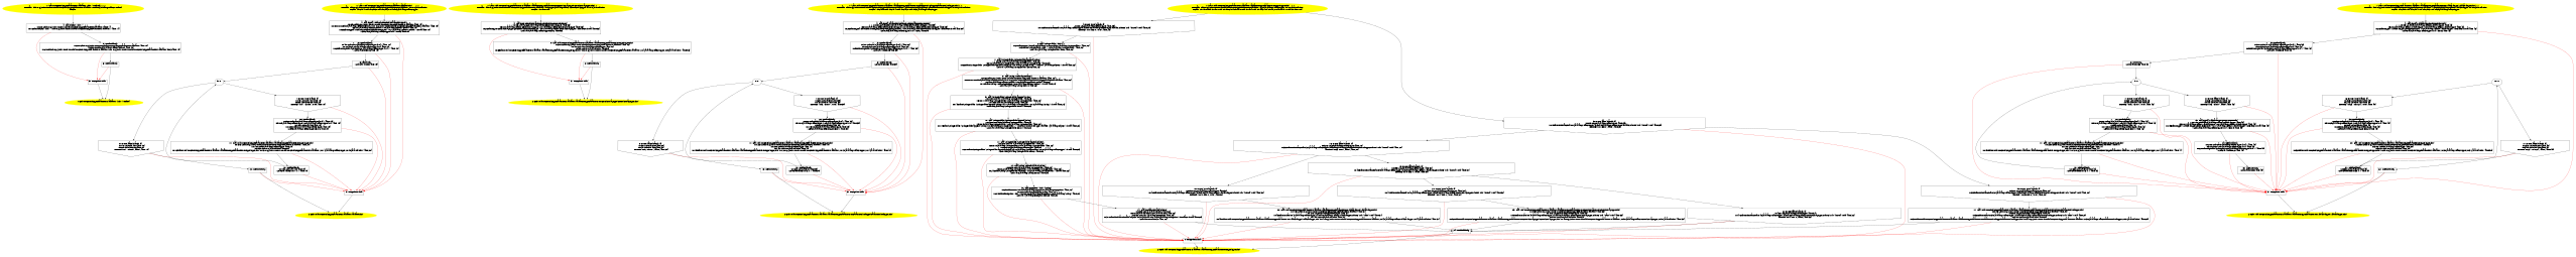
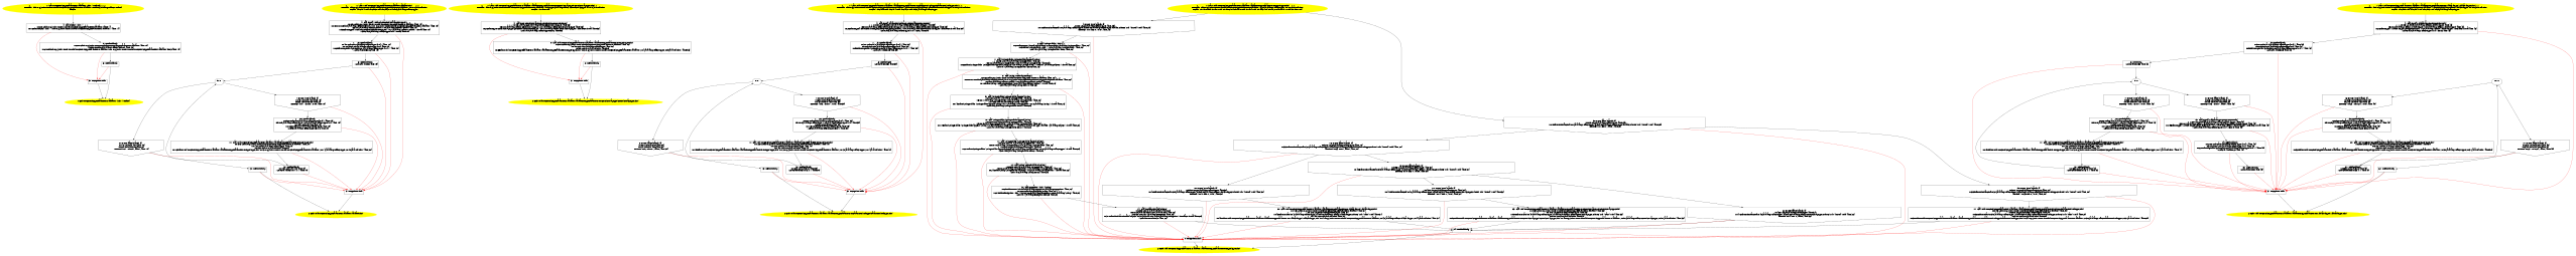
  digraph {
    node [shape=box]
    n1 [color=yellow label="1: Start NoGenericTypeParametersValidator.<init>(Method)\nFormals:  this:org.junit.runners.model.NoGenericTypeParametersValidator* method:java.lang.reflect.Method*\nLocals:  \n  " style=filled shape=""]
    n2 [label="4:  Call Object.<init>() \n   n$0=*&this:org.junit.runners.model.NoGenericTypeParametersValidator* [line 14]\n  n$1=_fun_Object.<init>()(n$0:org.junit.runners.model.NoGenericTypeParametersValidator*) [line 14]\n "]
    n3 [label="3:  exceptions sink \n  "]
    n4 [label="5:  method_body \n   n$2=*&this:org.junit.runners.model.NoGenericTypeParametersValidator* [line 15]\n  n$3=*&method:java.lang.reflect.Method* [line 15]\n  *n$2.method:org.junit.runners.model.NoGenericTypeParametersValidator(root org.junit.runners.model.NoGenericTypeParametersValidator)=n$3 [line 15]\n "]
    n5 [color=yellow label="2: Exit NoGenericTypeParametersValidator.<init>(Method) \n  " style=filled shape=""]
    n6 [label="6:  method_body \n  "]
    n7 [color=yellow label="1: Start void NoGenericTypeParametersValidator.validate(List)\nFormals:  this:org.junit.runners.model.NoGenericTypeParametersValidator* errors:java.util.List*\nLocals:  $bcvar4:void $bcvar3:void $bcvar2:void each:java.lang.reflect.Type* \n  " style=filled shape=""]
    n8 [label="4:  Call Type[] Method.getGenericParameterTypes() \n   n$0=*&this:org.junit.runners.model.NoGenericTypeParametersValidator* [line 19]\n  n$1=*n$0.method:java.lang.reflect.Method*(root org.junit.runners.model.NoGenericTypeParametersValidator) [line 19]\n  _=*n$1:java.lang.reflect.Method*(root java.lang.reflect.Method) [line 19]\n  n$3=_fun_Type[] Method.getGenericParameterTypes()(n$1:java.lang.reflect.Method*) virtual [line 19]\n  *&$bcvar2:java.lang.reflect.Type*[_*_](*)=n$3 [line 19]\n "]
    n9 [label="3:  exceptions sink \n  "]
    n10 [label="5:  method_body \n   n$4=*&$bcvar2:java.lang.reflect.Type*[_*_](*) [line 19]\n  _=*n$4:int(root java.lang.reflect.Type*[_*_]) [line 19]\n  n$6=_fun___get_array_length(n$4:java.lang.reflect.Type*[_*_](*)) [line 19]\n  *&$bcvar3:int=n$6 [line 19]\n "]
    n11 [color=yellow label="2: Exit void NoGenericTypeParametersValidator.validate(List) \n  " style=filled shape=""]
-   n12 [label="6:  cast_body \n   *&$bcvar4:int=0 [line 19]\n "]
+   n12 [label="6:  method_body \n   *&$bcvar4:int=0 [line 19]\n "]
    n13 [label="9: + \n  " shape=""]
    n14 [label="7: Prune (true branch, if) \n   n$7=*&$bcvar4:int [line 19]\n  n$8=*&$bcvar3:int [line 19]\n  PRUNE(!(n$7 >= n$8), true); [line 19]\n " shape=invhouse]
    n15 [label="8: Prune (false branch, if) \n   n$7=*&$bcvar4:int [line 19]\n  n$8=*&$bcvar3:int [line 19]\n  PRUNE((n$7 >= n$8), false); [line 19]\n " shape=invhouse]
    n16 [label="10:  method_body \n   n$9=*&$bcvar2:java.lang.reflect.Type*[_*_](*) [line 19]\n  _=*n$9:java.lang.reflect.Type*(root java.lang.reflect.Type*[_*_]) [line 19]\n  n$10=*&$bcvar4:int [line 19]\n  n$12=*n$9[n$10]:java.lang.reflect.Type* [line 19]\n  *&each:java.lang.reflect.Type*=n$12 [line 19]\n "]
    n17 [label="13:  method_body \n  "]
    n18 [label="11:  Call void NoGenericTypeParametersValidator.validateNoTypeParameterOnType(Type,List) \n   n$13=*&this:org.junit.runners.model.NoGenericTypeParametersValidator* [line 20]\n  n$14=*&each:java.lang.reflect.Type* [line 20]\n  n$15=*&errors:java.util.List* [line 20]\n  n$16=_fun_void NoGenericTypeParametersValidator.validateNoTypeParameterOnType(Type,List)(n$13:org.junit.runners.model.NoGenericTypeParametersValidator*,n$14:java.lang.reflect.Type*,n$15:java.util.List*) [line 20]\n "]
    n19 [label="12:  method_body \n   n$17=*&$bcvar4:int [line 19]\n  *&$bcvar4:int=(n$17 + 1) [line 19]\n "]
    n20 [color=yellow label="1: Start void NoGenericTypeParametersValidator.validateNoTypeParameterOnGenericArrayType(GenericArrayType,List)\nFormals:  this:org.junit.runners.model.NoGenericTypeParametersValidator* arrayType:java.lang.reflect.GenericArrayType* errors:java.util.List*\nLocals:  $irvar0:void \n  " style=filled shape=""]
    n21 [label="4:  Call Type GenericArrayType.getGenericComponentType() \n   n$0=*&arrayType:java.lang.reflect.GenericArrayType* [line 56]\n  _=*n$0:java.lang.reflect.GenericArrayType*(root java.lang.reflect.GenericArrayType) [line 56]\n  n$2=_fun_Type GenericArrayType.getGenericComponentType()(n$0:java.lang.reflect.GenericArrayType*) interface virtual [line 56]\n  *&$irvar0:java.lang.reflect.Type*=n$2 [line 56]\n "]
    n22 [label="3:  exceptions sink \n  "]
    n23 [label="5:  Call void NoGenericTypeParametersValidator.validateNoTypeParameterOnType(Type,List) \n   n$3=*&this:org.junit.runners.model.NoGenericTypeParametersValidator* [line 56]\n  n$4=*&$irvar0:java.lang.reflect.Type* [line 56]\n  n$5=*&errors:java.util.List* [line 56]\n  n$6=_fun_void NoGenericTypeParametersValidator.validateNoTypeParameterOnType(Type,List)(n$3:org.junit.runners.model.NoGenericTypeParametersValidator*,n$4:java.lang.reflect.Type*,n$5:java.util.List*) [line 56]\n "]
    n24 [color=yellow label="2: Exit void NoGenericTypeParametersValidator.validateNoTypeParameterOnGenericArrayType(GenericArrayType,List) \n  " style=filled shape=""]
    n25 [label="6:  method_body \n  "]
    n26 [color=yellow label="1: Start void NoGenericTypeParametersValidator.validateNoTypeParameterOnParameterizedType(ParameterizedType,List)\nFormals:  this:org.junit.runners.model.NoGenericTypeParametersValidator* parameterized:java.lang.reflect.ParameterizedType* errors:java.util.List*\nLocals:  $bcvar5:void $bcvar4:void $bcvar3:void each:java.lang.reflect.Type* \n  " style=filled shape=""]
    n27 [label="4:  Call Type[] ParameterizedType.getActualTypeArguments() \n   n$0=*&parameterized:java.lang.reflect.ParameterizedType* [line 39]\n  _=*n$0:java.lang.reflect.ParameterizedType*(root java.lang.reflect.ParameterizedType) [line 39]\n  n$2=_fun_Type[] ParameterizedType.getActualTypeArguments()(n$0:java.lang.reflect.ParameterizedType*) interface virtual [line 39]\n  *&$bcvar3:java.lang.reflect.Type*[_*_](*)=n$2 [line 39]\n "]
    n28 [label="3:  exceptions sink \n  "]
    n29 [label="5:  method_body \n   n$3=*&$bcvar3:java.lang.reflect.Type*[_*_](*) [line 39]\n  _=*n$3:int(root java.lang.reflect.Type*[_*_]) [line 39]\n  n$5=_fun___get_array_length(n$3:java.lang.reflect.Type*[_*_](*)) [line 39]\n  *&$bcvar4:int=n$5 [line 39]\n "]
    n30 [color=yellow label="2: Exit void NoGenericTypeParametersValidator.validateNoTypeParameterOnParameterizedType(ParameterizedType,List) \n  " style=filled shape=""]
-   n31 [label="6:  method_body \n   *&$bcvar5:int=0 [line 39]\n "]
+   n31 [label="6:  method_get \n   *&$bcvar5:int=0 [line 39]\n "]
    n32 [label="9: + \n  " shape=""]
    n33 [label="7: Prune (true branch, if) \n   n$6=*&$bcvar5:int [line 39]\n  n$7=*&$bcvar4:int [line 39]\n  PRUNE(!(n$6 >= n$7), true); [line 39]\n " shape=invhouse]
    n34 [label="8: Prune (false branch, if) \n   n$6=*&$bcvar5:int [line 39]\n  n$7=*&$bcvar4:int [line 39]\n  PRUNE((n$6 >= n$7), false); [line 39]\n " shape=invhouse]
    n35 [label="10:  method_body \n   n$8=*&$bcvar3:java.lang.reflect.Type*[_*_](*) [line 39]\n  _=*n$8:java.lang.reflect.Type*(root java.lang.reflect.Type*[_*_]) [line 39]\n  n$9=*&$bcvar5:int [line 39]\n  n$11=*n$8[n$9]:java.lang.reflect.Type* [line 39]\n  *&each:java.lang.reflect.Type*=n$11 [line 39]\n "]
    n36 [label="13:  method_body \n  "]
    n37 [label="11:  Call void NoGenericTypeParametersValidator.validateNoTypeParameterOnType(Type,List) \n   n$12=*&this:org.junit.runners.model.NoGenericTypeParametersValidator* [line 40]\n  n$13=*&each:java.lang.reflect.Type* [line 40]\n  n$14=*&errors:java.util.List* [line 40]\n  n$15=_fun_void NoGenericTypeParametersValidator.validateNoTypeParameterOnType(Type,List)(n$12:org.junit.runners.model.NoGenericTypeParametersValidator*,n$13:java.lang.reflect.Type*,n$14:java.util.List*) [line 40]\n "]
    n38 [label="12:  method_body \n   n$16=*&$bcvar5:int [line 39]\n  *&$bcvar5:int=(n$16 + 1) [line 39]\n "]
    n39 [color=yellow label="1: Start void NoGenericTypeParametersValidator.validateNoTypeParameterOnType(Type,List)\nFormals:  this:org.junit.runners.model.NoGenericTypeParametersValidator* type:java.lang.reflect.Type* errors:java.util.List*\nLocals:  $irvar8:void $irvar7:void $irvar6:void $irvar5:void $irvar4:void $irvar3:void $irvar2:void $irvar1:void $irvar0:void \n  " style=filled shape=""]
    n40 [label="4: Prune (true branch, if) \n   n$0=*&type:java.lang.reflect.Type* [line 25]\n  n$1=_fun___instanceof(n$0:java.lang.reflect.Type*,sizeof(t=java.lang.reflect.TypeVariable;sub_t=( sub )(instof)):void) [line 25]\n  PRUNE(!(n$1 == 0), true); [line 25]\n " shape=invhouse]
    n41 [label="5: Prune (false branch, if) \n   n$0=*&type:java.lang.reflect.Type* [line 25]\n  n$1=_fun___instanceof(n$0:java.lang.reflect.Type*,sizeof(t=java.lang.reflect.TypeVariable;sub_t=( sub )(instof)):void) [line 25]\n  PRUNE((n$1 == 0), false); [line 25]\n " shape=invhouse]
    n42 [label="3:  exceptions sink \n  "]
    n43 [label="6:  Call StringBuilder.<init>() \n   n$2=_fun___new(sizeof(t=java.lang.StringBuilder):java.lang.StringBuilder*) [line 26]\n  n$3=_fun_StringBuilder.<init>()(n$2:java.lang.StringBuilder*) [line 26]\n  *&$irvar0:java.lang.StringBuilder*=n$2 [line 26]\n "]
    n44 [label="15: Prune (true branch, if) \n   n$32=*&type:java.lang.reflect.Type* [line 28]\n  n$33=_fun___instanceof(n$32:java.lang.reflect.Type*,sizeof(t=java.lang.reflect.ParameterizedType;sub_t=( sub )(instof)):void) [line 28]\n  PRUNE(!(n$33 == 0), true); [line 28]\n " shape=invhouse]
    n45 [label="16: Prune (false branch, if) \n   n$32=*&type:java.lang.reflect.Type* [line 28]\n  n$33=_fun___instanceof(n$32:java.lang.reflect.Type*,sizeof(t=java.lang.reflect.ParameterizedType;sub_t=( sub )(instof)):void) [line 28]\n  PRUNE((n$33 == 0), false); [line 28]\n " shape=invhouse]
    n46 [color=yellow label="2: Exit void NoGenericTypeParametersValidator.validateNoTypeParameterOnType(Type,List) \n  " style=filled shape=""]
    n47 [label="7:  Call StringBuilder StringBuilder.append(String) \n   n$4=*&$irvar0:java.lang.StringBuilder* [line 26]\n  _=*n$4:java.lang.StringBuilder*(root java.lang.StringBuilder) [line 26]\n  n$6=_fun_StringBuilder StringBuilder.append(String)(n$4:java.lang.StringBuilder*,\"Method \":java.lang.Object*) virtual [line 26]\n  *&$irvar1:java.lang.StringBuilder*=n$6 [line 26]\n "]
    n48 [label="17:  Call void NoGenericTypeParametersValidator.validateNoTypeParameterOnParameterizedType(ParameterizedType,List) \n   n$34=*&this:org.junit.runners.model.NoGenericTypeParametersValidator* [line 29]\n  n$35=*&type:java.lang.reflect.Type* [line 29]\n  n$36=_fun___cast(n$35:java.lang.reflect.Type*,sizeof(t=java.lang.reflect.ParameterizedType;sub_t=( sub )(cast)):void) [line 29]\n  n$37=*&errors:java.util.List* [line 29]\n  n$38=_fun_void NoGenericTypeParametersValidator.validateNoTypeParameterOnParameterizedType(ParameterizedType,List)(n$34:org.junit.runners.model.NoGenericTypeParametersValidator*,n$36:java.lang.reflect.ParameterizedType*,n$37:java.util.List*) [line 29]\n "]
    n49 [label="18: Prune (true branch, if) \n   n$39=*&type:java.lang.reflect.Type* [line 30]\n  n$40=_fun___instanceof(n$39:java.lang.reflect.Type*,sizeof(t=java.lang.reflect.WildcardType;sub_t=( sub )(instof)):void) [line 30]\n  PRUNE(!(n$40 == 0), true); [line 30]\n " shape=invhouse]
    n50 [label="19: Prune (false branch, if) \n   n$39=*&type:java.lang.reflect.Type* [line 30]\n  n$40=_fun___instanceof(n$39:java.lang.reflect.Type*,sizeof(t=java.lang.reflect.WildcardType;sub_t=( sub )(instof)):void) [line 30]\n  PRUNE((n$40 == 0), false); [line 30]\n " shape=invhouse]
    n51 [label="8:  Call String Method.getName() \n   n$7=*&this:org.junit.runners.model.NoGenericTypeParametersValidator* [line 26]\n  n$8=*n$7.method:java.lang.reflect.Method*(root org.junit.runners.model.NoGenericTypeParametersValidator) [line 26]\n  _=*n$8:java.lang.reflect.Method*(root java.lang.reflect.Method) [line 26]\n  n$10=_fun_String Method.getName()(n$8:java.lang.reflect.Method*) virtual [line 26]\n  *&$irvar2:java.lang.String*=n$10 [line 26]\n "]
    n52 [label="24:  method_body \n  "]
    n53 [label="20:  Call void NoGenericTypeParametersValidator.validateNoTypeParameterOnWildcardType(WildcardType,List) \n   n$41=*&this:org.junit.runners.model.NoGenericTypeParametersValidator* [line 31]\n  n$42=*&type:java.lang.reflect.Type* [line 31]\n  n$43=_fun___cast(n$42:java.lang.reflect.Type*,sizeof(t=java.lang.reflect.WildcardType;sub_t=( sub )(cast)):void) [line 31]\n  n$44=*&errors:java.util.List* [line 31]\n  n$45=_fun_void NoGenericTypeParametersValidator.validateNoTypeParameterOnWildcardType(WildcardType,List)(n$41:org.junit.runners.model.NoGenericTypeParametersValidator*,n$43:java.lang.reflect.WildcardType*,n$44:java.util.List*) [line 31]\n "]
    n54 [label="21: Prune (true branch, if) \n   n$46=*&type:java.lang.reflect.Type* [line 32]\n  n$47=_fun___instanceof(n$46:java.lang.reflect.Type*,sizeof(t=java.lang.reflect.GenericArrayType;sub_t=( sub )(instof)):void) [line 32]\n  PRUNE(!(n$47 == 0), true); [line 32]\n " shape=invhouse]
    n55 [label="22: Prune (false branch, if) \n   n$46=*&type:java.lang.reflect.Type* [line 32]\n  n$47=_fun___instanceof(n$46:java.lang.reflect.Type*,sizeof(t=java.lang.reflect.GenericArrayType;sub_t=( sub )(instof)):void) [line 32]\n  PRUNE((n$47 == 0), false); [line 32]\n " shape=invhouse]
    n56 [label="9:  Call StringBuilder StringBuilder.append(String) \n   n$11=*&$irvar1:java.lang.StringBuilder* [line 26]\n  _=*n$11:java.lang.StringBuilder*(root java.lang.StringBuilder) [line 26]\n  n$13=*&$irvar2:java.lang.String* [line 26]\n  n$14=_fun_StringBuilder StringBuilder.append(String)(n$11:java.lang.StringBuilder*,n$13:java.lang.String*) virtual [line 26]\n  *&$irvar3:java.lang.StringBuilder*=n$14 [line 26]\n "]
    n57 [label="10:  Call StringBuilder StringBuilder.append(String) \n   n$15=*&$irvar3:java.lang.StringBuilder* [line 26]\n  _=*n$15:java.lang.StringBuilder*(root java.lang.StringBuilder) [line 26]\n  n$17=_fun_StringBuilder StringBuilder.append(String)(n$15:java.lang.StringBuilder*,\"() contains unresolved type variable \":java.lang.Object*) virtual [line 26]\n  *&$irvar4:java.lang.StringBuilder*=n$17 [line 26]\n "]
    n58 [label="11:  Call StringBuilder StringBuilder.append(Object) \n   n$18=*&$irvar4:java.lang.StringBuilder* [line 26]\n  _=*n$18:java.lang.StringBuilder*(root java.lang.StringBuilder) [line 26]\n  n$20=*&type:java.lang.reflect.Type* [line 26]\n  n$21=_fun_StringBuilder StringBuilder.append(Object)(n$18:java.lang.StringBuilder*,n$20:java.lang.reflect.Type*) virtual [line 26]\n  *&$irvar5:java.lang.StringBuilder*=n$21 [line 26]\n "]
    n59 [label="12:  Call String StringBuilder.toString() \n   n$22=*&$irvar5:java.lang.StringBuilder* [line 26]\n  _=*n$22:java.lang.StringBuilder*(root java.lang.StringBuilder) [line 26]\n  n$24=_fun_String StringBuilder.toString()(n$22:java.lang.StringBuilder*) virtual [line 26]\n  *&$irvar6:java.lang.String*=n$24 [line 26]\n "]
    n60 [label="13:  Call Exception.<init>(String) \n   n$25=_fun___new(sizeof(t=java.lang.Exception):java.lang.Exception*) [line 26]\n  n$26=*&$irvar6:java.lang.String* [line 26]\n  n$27=_fun_Exception.<init>(String)(n$25:java.lang.Exception*,n$26:java.lang.String*) [line 26]\n  *&$irvar7:java.lang.Exception*=n$25 [line 26]\n "]
    n61 [label="14:  Call boolean List.add(Object) \n   n$28=*&errors:java.util.List* [line 26]\n  _=*n$28:java.util.List*(root java.util.List) [line 26]\n  n$30=*&$irvar7:java.lang.Exception* [line 26]\n  n$31=_fun_boolean List.add(Object)(n$28:java.util.List*,n$30:java.lang.Exception*) interface virtual [line 26]\n  *&$irvar8:_Bool=n$31 [line 26]\n "]
    n62 [label="23:  Call void NoGenericTypeParametersValidator.validateNoTypeParameterOnGenericArrayType(GenericArrayType,List) \n   n$48=*&this:org.junit.runners.model.NoGenericTypeParametersValidator* [line 33]\n  n$49=*&type:java.lang.reflect.Type* [line 33]\n  n$50=_fun___cast(n$49:java.lang.reflect.Type*,sizeof(t=java.lang.reflect.GenericArrayType;sub_t=( sub )(cast)):void) [line 33]\n  n$51=*&errors:java.util.List* [line 33]\n  n$52=_fun_void NoGenericTypeParametersValidator.validateNoTypeParameterOnGenericArrayType(GenericArrayType,List)(n$48:org.junit.runners.model.NoGenericTypeParametersValidator*,n$50:java.lang.reflect.GenericArrayType*,n$51:java.util.List*) [line 33]\n "]
    n63 [color=yellow label="1: Start void NoGenericTypeParametersValidator.validateNoTypeParameterOnWildcardType(WildcardType,List)\nFormals:  this:org.junit.runners.model.NoGenericTypeParametersValidator* wildcard:java.lang.reflect.WildcardType* errors:java.util.List*\nLocals:  $bcvar5:void $bcvar4:void $bcvar3:void each:java.lang.reflect.Type* \n  " style=filled shape=""]
    n64 [label="4:  Call Type[] WildcardType.getUpperBounds() \n   n$0=*&wildcard:java.lang.reflect.WildcardType* [line 46]\n  _=*n$0:java.lang.reflect.WildcardType*(root java.lang.reflect.WildcardType) [line 46]\n  n$2=_fun_Type[] WildcardType.getUpperBounds()(n$0:java.lang.reflect.WildcardType*) interface virtual [line 46]\n  *&$bcvar3:java.lang.reflect.Type*[_*_](*)=n$2 [line 46]\n "]
    n65 [label="3:  exceptions sink \n  "]
    n66 [label="5:  method_body \n   n$3=*&$bcvar3:java.lang.reflect.Type*[_*_](*) [line 46]\n  _=*n$3:int(root java.lang.reflect.Type*[_*_]) [line 46]\n  n$5=_fun___get_array_length(n$3:java.lang.reflect.Type*[_*_](*)) [line 46]\n  *&$bcvar4:int=n$5 [line 46]\n "]
    n67 [color=yellow label="2: Exit void NoGenericTypeParametersValidator.validateNoTypeParameterOnWildcardType(WildcardType,List) \n  " style=filled shape=""]
    n68 [label="6:  sub_body \n   *&$bcvar5:int=0 [line 46]\n "]
    n69 [label="9: + \n  " shape=""]
    n70 [label="7: Prune (true branch, if) \n   n$6=*&$bcvar5:int [line 46]\n  n$7=*&$bcvar4:int [line 46]\n  PRUNE(!(n$6 >= n$7), true); [line 46]\n " shape=invhouse]
    n71 [label="8: Prune (false branch, if) \n   n$6=*&$bcvar5:int [line 46]\n  n$7=*&$bcvar4:int [line 46]\n  PRUNE((n$6 >= n$7), false); [line 46]\n " shape=invhouse]
    n72 [label="10:  method_body \n   n$8=*&$bcvar3:java.lang.reflect.Type*[_*_](*) [line 46]\n  _=*n$8:java.lang.reflect.Type*(root java.lang.reflect.Type*[_*_]) [line 46]\n  n$9=*&$bcvar5:int [line 46]\n  n$11=*n$8[n$9]:java.lang.reflect.Type* [line 46]\n  *&each:java.lang.reflect.Type*=n$11 [line 46]\n "]
    n73 [label="13:  Call Type[] WildcardType.getLowerBounds() \n   n$17=*&wildcard:java.lang.reflect.WildcardType* [line 49]\n  _=*n$17:java.lang.reflect.WildcardType*(root java.lang.reflect.WildcardType) [line 49]\n  n$19=_fun_Type[] WildcardType.getLowerBounds()(n$17:java.lang.reflect.WildcardType*) interface virtual [line 49]\n  *&$bcvar3:java.lang.reflect.Type*[_*_](*)=n$19 [line 49]\n "]
    n74 [label="11:  Call void NoGenericTypeParametersValidator.validateNoTypeParameterOnType(Type,List) \n   n$12=*&this:org.junit.runners.model.NoGenericTypeParametersValidator* [line 47]\n  n$13=*&each:java.lang.reflect.Type* [line 47]\n  n$14=*&errors:java.util.List* [line 47]\n  n$15=_fun_void NoGenericTypeParametersValidator.validateNoTypeParameterOnType(Type,List)(n$12:org.junit.runners.model.NoGenericTypeParametersValidator*,n$13:java.lang.reflect.Type*,n$14:java.util.List*) [line 47]\n "]
    n75 [label="12:  method_body \n   n$16=*&$bcvar5:int [line 46]\n  *&$bcvar5:int=(n$16 + 1) [line 46]\n "]
    n76 [label="14:  method_body \n   n$20=*&$bcvar3:java.lang.reflect.Type*[_*_](*) [line 49]\n  _=*n$20:int(root java.lang.reflect.Type*[_*_]) [line 49]\n  n$22=_fun___get_array_length(n$20:java.lang.reflect.Type*[_*_](*)) [line 49]\n  *&$bcvar4:int=n$22 [line 49]\n "]
    n77 [label="15:  method_body \n   *&$bcvar5:int=0 [line 49]\n "]
    n78 [label="18: + \n  " shape=""]
    n79 [label="16: Prune (true branch, if) \n   n$23=*&$bcvar5:int [line 49]\n  n$24=*&$bcvar4:int [line 49]\n  PRUNE(!(n$23 >= n$24), true); [line 49]\n " shape=invhouse]
    n80 [label="17: Prune (false branch, if) \n   n$23=*&$bcvar5:int [line 49]\n  n$24=*&$bcvar4:int [line 49]\n  PRUNE((n$23 >= n$24), false); [line 49]\n " shape=invhouse]
    n81 [label="19:  method_body \n   n$25=*&$bcvar3:java.lang.reflect.Type*[_*_](*) [line 49]\n  _=*n$25:java.lang.reflect.Type*(root java.lang.reflect.Type*[_*_]) [line 49]\n  n$26=*&$bcvar5:int [line 49]\n  n$28=*n$25[n$26]:java.lang.reflect.Type* [line 49]\n  *&each:java.lang.reflect.Type*=n$28 [line 49]\n "]
    n82 [label="22:  method_body \n  "]
    n83 [label="20:  Call void NoGenericTypeParametersValidator.validateNoTypeParameterOnType(Type,List) \n   n$29=*&this:org.junit.runners.model.NoGenericTypeParametersValidator* [line 50]\n  n$30=*&each:java.lang.reflect.Type* [line 50]\n  n$31=*&errors:java.util.List* [line 50]\n  n$32=_fun_void NoGenericTypeParametersValidator.validateNoTypeParameterOnType(Type,List)(n$29:org.junit.runners.model.NoGenericTypeParametersValidator*,n$30:java.lang.reflect.Type*,n$31:java.util.List*) [line 50]\n "]
    n84 [label="21:  method_body \n   n$33=*&$bcvar5:int [line 49]\n  *&$bcvar5:int=(n$33 + 1) [line 49]\n "]
    n1 -> n2
    n2 -> n3 [color=red]
    n2 -> n4
    n3 -> n5
    n4 -> n3 [color=red]
    n4 -> n6
    n6 -> n3 [color=red]
    n6 -> n5
    n7 -> n8
    n8 -> n9 [color=red]
    n8 -> n10
    n9 -> n11
    n10 -> n9 [color=red]
    n10 -> n12
    n12 -> n9 [color=red]
    n12 -> n13
    n13 -> n14
    n13 -> n15
    n14 -> n9 [color=red]
    n14 -> n16
    n15 -> n9 [color=red]
    n15 -> n17
    n16 -> n9 [color=red]
    n16 -> n18
    n17 -> n9 [color=red]
    n17 -> n11
    n18 -> n9 [color=red]
    n18 -> n19
    n19 -> n9 [color=red]
    n19 -> n13
    n20 -> n21
    n21 -> n22 [color=red]
    n21 -> n23
    n22 -> n24
    n23 -> n22 [color=red]
    n23 -> n25
    n25 -> n22 [color=red]
    n25 -> n24
    n26 -> n27
    n27 -> n28 [color=red]
    n27 -> n29
    n28 -> n30
    n29 -> n28 [color=red]
    n29 -> n31
    n31 -> n28 [color=red]
    n31 -> n32
    n32 -> n33
    n32 -> n34
    n33 -> n28 [color=red]
    n33 -> n35
    n34 -> n28 [color=red]
    n34 -> n36
    n35 -> n28 [color=red]
    n35 -> n37
    n36 -> n28 [color=red]
    n36 -> n30
    n37 -> n28 [color=red]
    n37 -> n38
    n38 -> n28 [color=red]
    n38 -> n32
    n39 -> n40
    n39 -> n41
    n40 -> n42 [color=red]
    n40 -> n43
    n41 -> n42 [color=red]
    n41 -> n44
    n41 -> n45
    n42 -> n46
    n43 -> n42 [color=red]
    n43 -> n47
    n44 -> n42 [color=red]
    n44 -> n48
    n45 -> n42 [color=red]
    n45 -> n49
    n45 -> n50
    n47 -> n42 [color=red]
    n47 -> n51
    n48 -> n42 [color=red]
    n48 -> n52
    n49 -> n42 [color=red]
    n49 -> n53
    n50 -> n42 [color=red]
    n50 -> n54
    n50 -> n55
    n51 -> n42 [color=red]
    n51 -> n56
    n52 -> n42 [color=red]
    n52 -> n46
    n53 -> n42 [color=red]
    n53 -> n52
    n54 -> n42 [color=red]
    n54 -> n62
    n55 -> n42 [color=red]
    n55 -> n52
    n56 -> n42 [color=red]
    n56 -> n57
    n57 -> n42 [color=red]
    n57 -> n58
    n58 -> n42 [color=red]
    n58 -> n59
    n59 -> n42 [color=red]
    n59 -> n60
    n60 -> n42 [color=red]
    n60 -> n61
    n61 -> n42 [color=red]
    n61 -> n52
    n62 -> n42 [color=red]
    n62 -> n52
    n63 -> n64
    n64 -> n65 [color=red]
    n64 -> n66
    n65 -> n67
    n66 -> n65 [color=red]
    n66 -> n68
    n68 -> n65 [color=red]
    n68 -> n69
    n69 -> n70
    n69 -> n71
    n70 -> n65 [color=red]
    n70 -> n72
    n71 -> n65 [color=red]
    n71 -> n73
    n72 -> n65 [color=red]
    n72 -> n74
    n73 -> n65 [color=red]
    n73 -> n76
    n74 -> n65 [color=red]
    n74 -> n75
    n75 -> n65 [color=red]
    n75 -> n69
    n76 -> n65 [color=red]
    n76 -> n77
    n77 -> n65 [color=red]
    n78 -> n79
    n78 -> n80
    n79 -> n65 [color=red]
    n79 -> n81
    n80 -> n65 [color=red]
    n80 -> n82
    n81 -> n65 [color=red]
    n81 -> n83
    n82 -> n65 [color=red]
    n82 -> n67
    n83 -> n65 [color=red]
    n83 -> n84
    n84 -> n65 [color=red]
    n84 -> n78
  }
